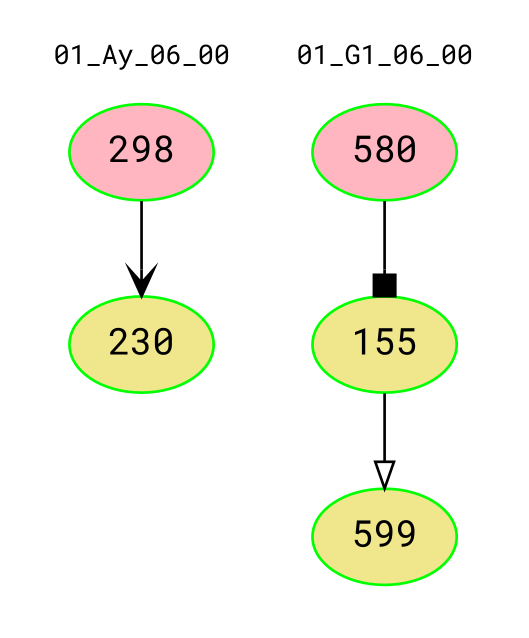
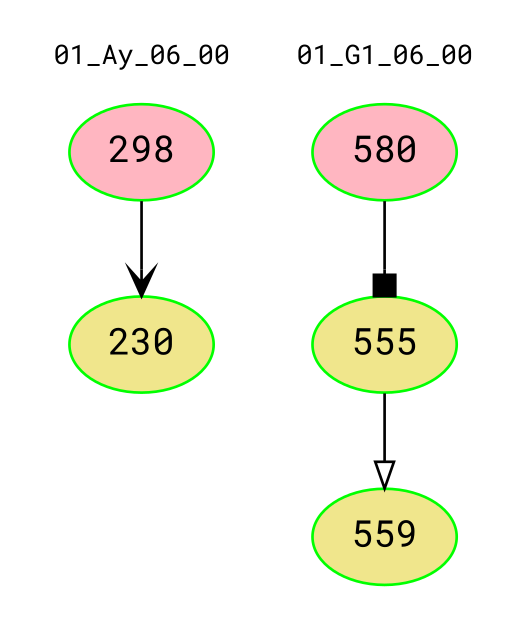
  digraph {
    fontname="Roboto Mono"
    node [color=green fillcolor=khaki fontname="Roboto Mono" style=filled]
    edge [color=black fontname="Roboto Mono"]
    n1 [fillcolor=lightpink label=298]
    n2 [label=230]
    n3 [fillcolor=lightpink label=580]
-   n4 [label=155]
-   n5 [label=599]
+   n4 [label=555]
+   n5 [label=559]
    subgraph cluster_1 {
      color=white
      fontsize=10
      label="01_Ay_06_00"
      n1
      n2
    }
    subgraph cluster_2 {
      color=white
      fontsize=10
      label="01_G1_06_00"
      n3
      n4
      n5
    }
    n1 -> n2 [arrowhead=vee]
    n3 -> n4 [arrowhead=box]
    n4 -> n5 [arrowhead=onormal]
  }
